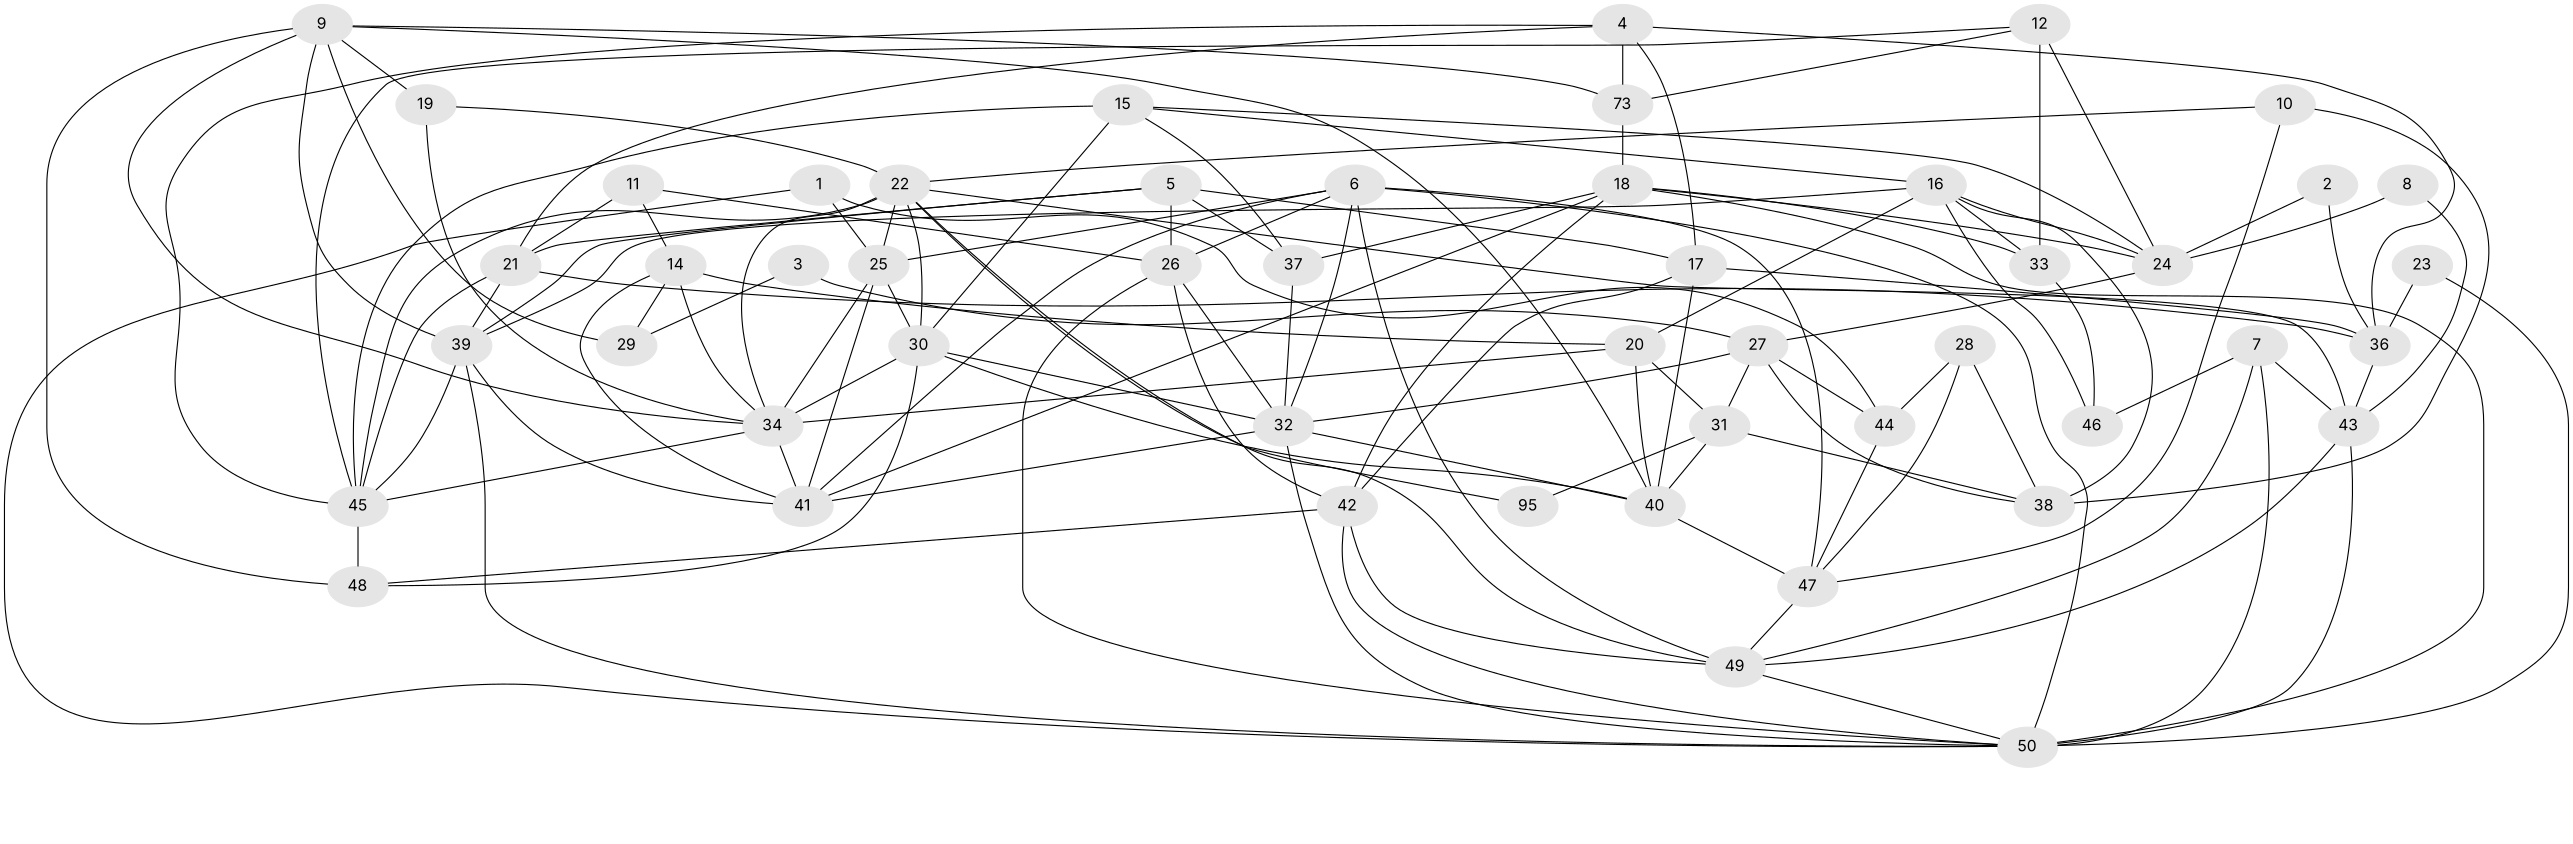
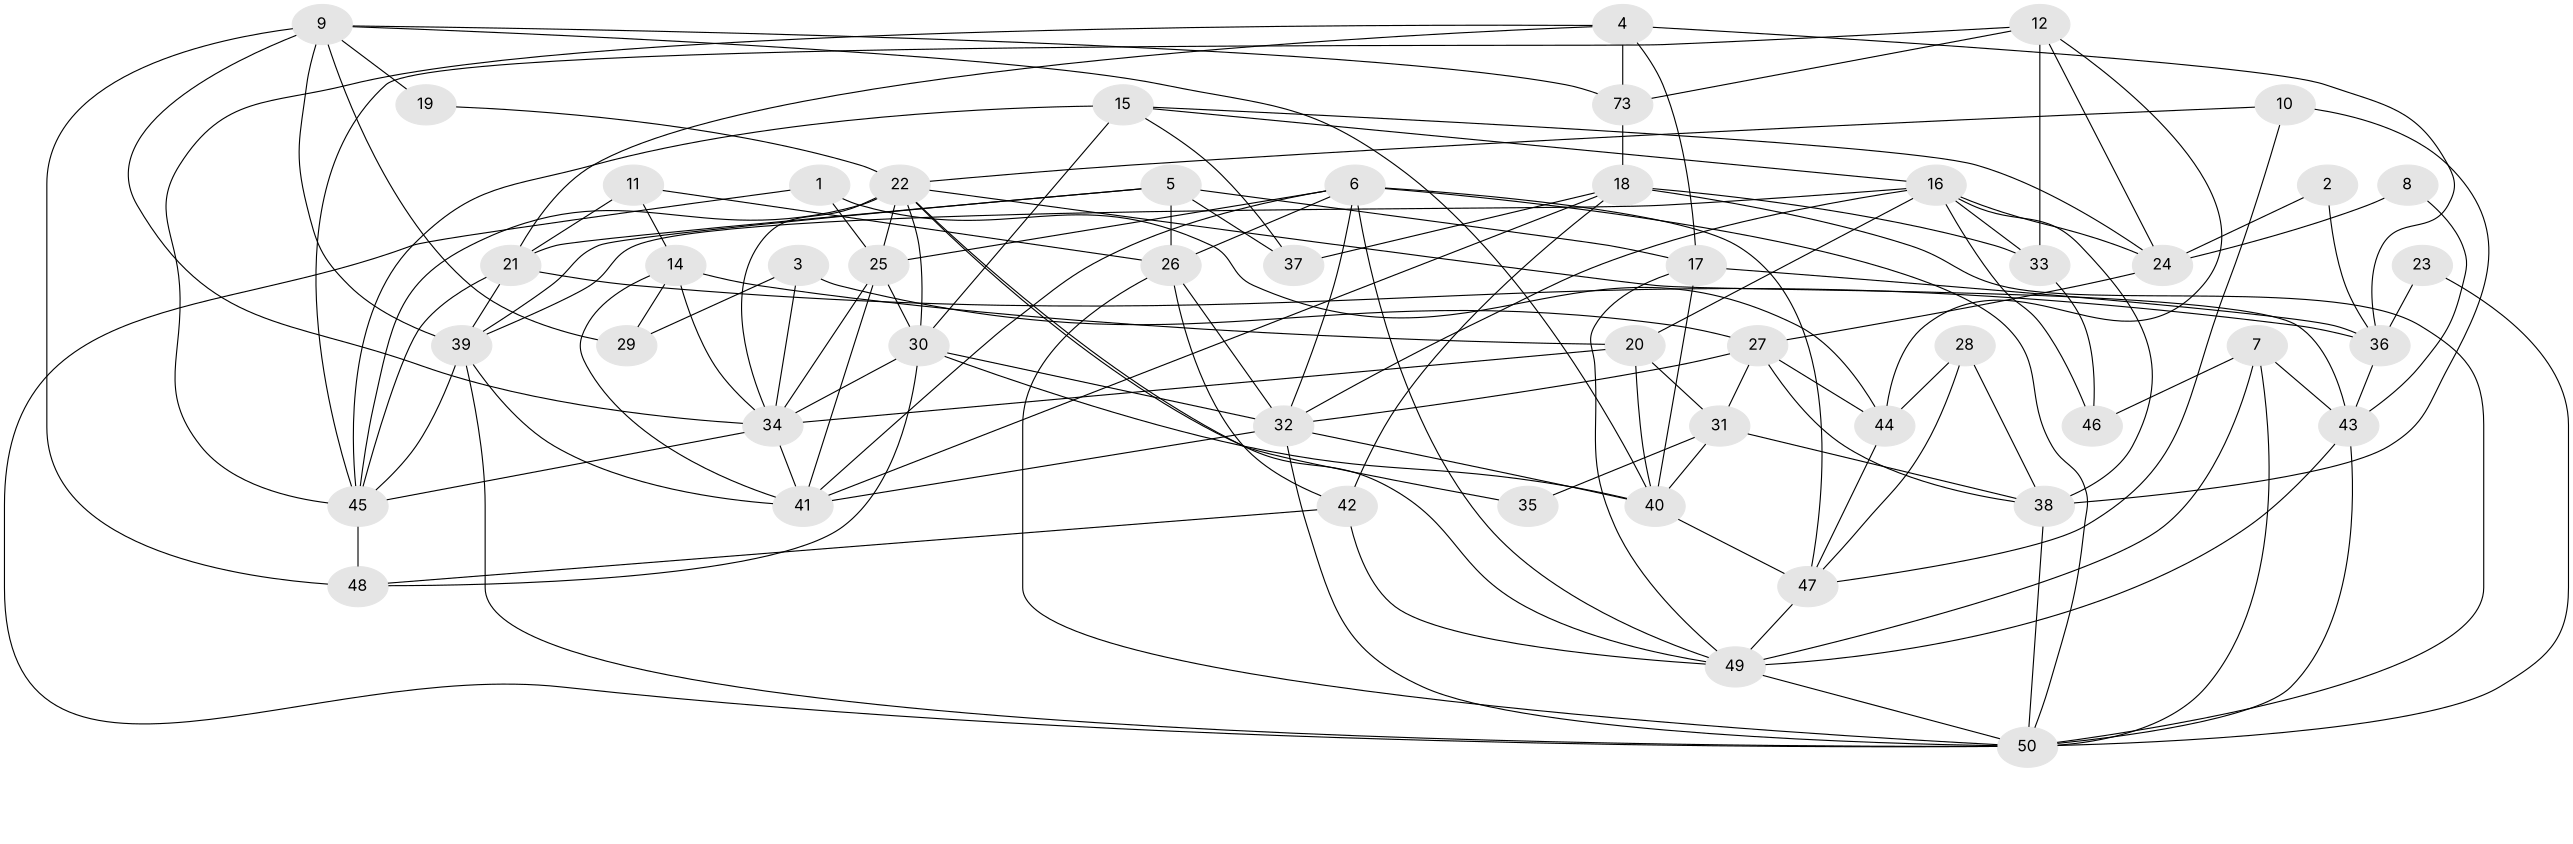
  graph {
    fontname=Inter
    node [color=gray90 fontname=Inter style=filled]
    edge [fontname=Inter weight=1.0]
    1
    25
    44
    50
    41
    34
    30
    47
    2
    24
    36
    27
    43
    3
    29
    32
    38
    31
    4
    n20 [label=73]
    17
    21
    45
    18
    40
    42
    39
    48
    5
    26
    37
    6
    49
    7
    46
    8
    9
    19
    22
    10
-   35 [label=95]
+   35
    11
    14
    20
    12
    33
    15
    16
    23
    28
    1 -- 25
    1 -- 44
    1 -- 50
    25 -- 41
    25 -- 34
    25 -- 30 [weight=2.0]
    44 -- 47
    34 -- 41 [weight=2.0]
    34 -- 45
    30 -- 34
    30 -- 32
    30 -- 40
    30 -- 48
    47 -- 49
    2 -- 24
    2 -- 36
    24 -- 27 [weight=3.0]
    36 -- 43
    27 -- 44
    27 -- 32
    27 -- 38
    27 -- 31
    43 -- 50
    43 -- 49
    3 -- 27
    3 -- 29
    32 -- 50
    32 -- 41
    32 -- 40
    31 -- 38
    31 -- 40 [weight=2.0]
    31 -- 35
    4 -- 36
    4 -- n20
    4 -- 17
    4 -- 21
    4 -- 45
    n20 -- 18
    17 -- 36
    17 -- 40
-   17 -- 42
+   17 -- 49
    21 -- 36
    21 -- 45
    21 -- 39
    45 -- 48
    18 -- 50
    18 -- 41
-   18 -- 24
    18 -- 42
    18 -- 37
    18 -- 33
    40 -- 47
-   42 -- 50
+   38 -- 50
    42 -- 48
    42 -- 49
    39 -- 50
    39 -- 41
    39 -- 45
    5 -- 17
    5 -- 21
    5 -- 39
    5 -- 26
    5 -- 37
    26 -- 50
    26 -- 32
    26 -- 42
    6 -- 25
    6 -- 50
    6 -- 41
    6 -- 47
    6 -- 32
    6 -- 26
    6 -- 49
    49 -- 50
    7 -- 50
    7 -- 43
    7 -- 49
    7 -- 46
    8 -- 24
    8 -- 43
    9 -- 34
    9 -- 29 [weight=2.0]
    9 -- n20
    9 -- 40
    9 -- 39
    9 -- 48 [weight=2.0]
    9 -- 19
-   19 -- 34
+   3 -- 34
    19 -- 22
    22 -- 25
    22 -- 34
    22 -- 30
    22 -- 43
    22 -- 45 [weight=3.0]
    22 -- 49
    22 -- 35
    10 -- 47
    10 -- 38
    10 -- 22
    11 -- 21 [weight=2.0]
    11 -- 26
    11 -- 14
    14 -- 41
    14 -- 34
    14 -- 29
    14 -- 20
    20 -- 34
    20 -- 31
    20 -- 40
+   12 -- 44
    12 -- 24
    12 -- n20
    12 -- 45
    12 -- 33
    33 -- 46
    15 -- 30 [weight=2.0]
    15 -- 24
    15 -- 45
    15 -- 37
    15 -- 16
    16 -- 24
-   37 -- 32
+   16 -- 32
    16 -- 38
    16 -- 39
    16 -- 46 [weight=2.0]
    16 -- 20
    16 -- 33
    23 -- 50
    23 -- 36
    28 -- 44
    28 -- 47
    28 -- 38
  }
